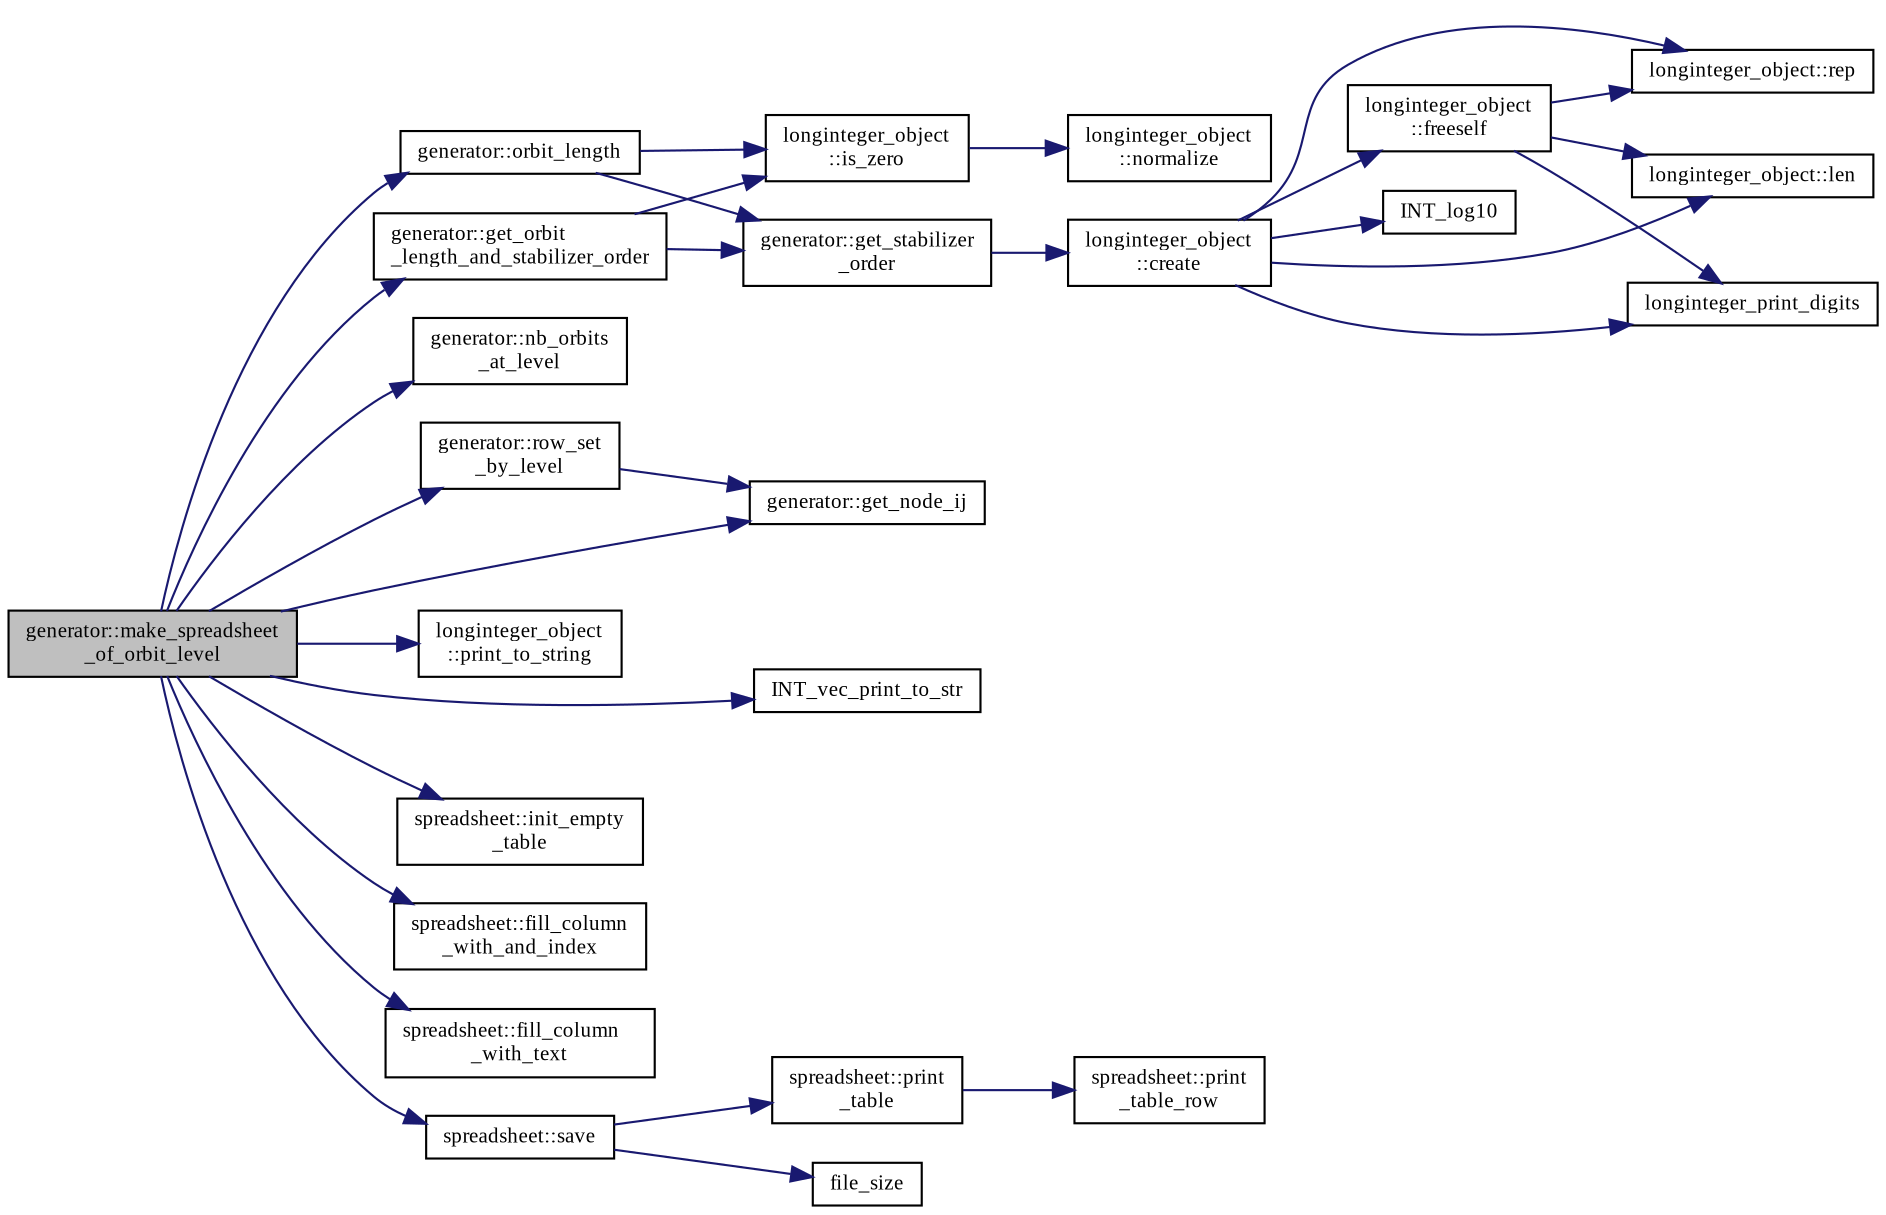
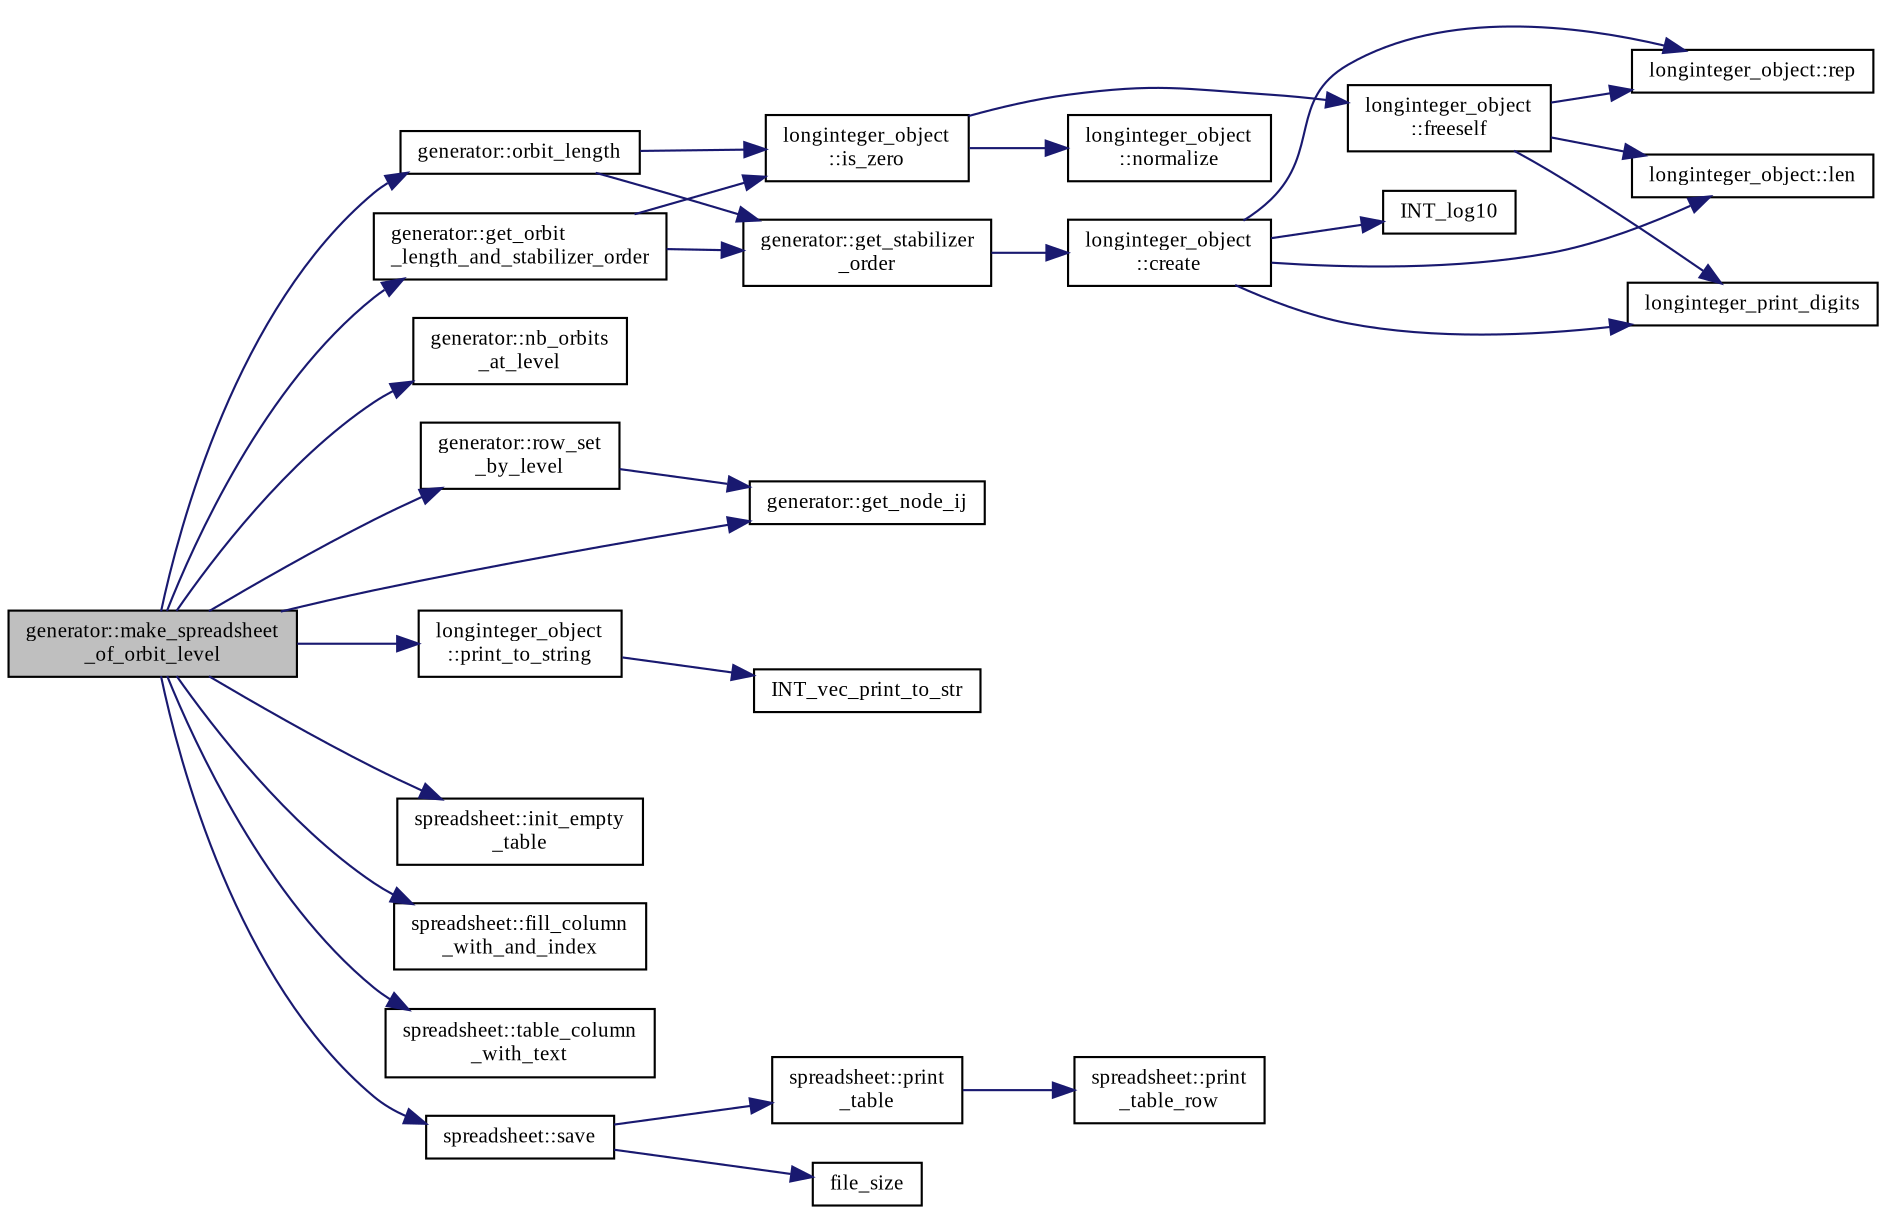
  digraph {
    fontname="Liberation Serif"
    rankdir=LR
    node [color=black fillcolor=white fontname="Liberation Serif" fontsize=10 shape=record style=filled]
    edge [color=midnightblue fontname="Liberation Serif" fontsize=10 labelfontname=Helvetica labelfontsize=10 style=solid]
    n1 [fillcolor=grey75 fontcolor=black height=0.2 label="generator::make_spreadsheet\l_of_orbit_level" width=0.4]
    n2 [height=0.2 label="generator::orbit_length" width=0.4]
    n3 [height=0.2 label="generator::nb_orbits\l_at_level" width=0.4]
    n4 [height=0.2 label="generator::row_set\l_by_level" width=0.4]
    n5 [height=0.2 label="generator::get_node_ij" width=0.4]
    n6 [height=0.2 label=INT_vec_print_to_str width=0.4]
    n7 [height=0.2 label="generator::get_orbit\l_length_and_stabilizer_order" width=0.4]
    n8 [height=0.2 label="longinteger_object\l::print_to_string" width=0.4]
    n9 [height=0.2 label="spreadsheet::init_empty\l_table" width=0.4]
    n10 [height=0.2 label="spreadsheet::fill_column\l_with_and_index" width=0.4]
-   n11 [height=0.2 label="spreadsheet::fill_column\l_with_text" width=0.4]
+   n11 [height=0.2 label="spreadsheet::table_column\l_with_text" width=0.4]
    n12 [height=0.2 label="spreadsheet::save" width=0.4]
    n13 [height=0.2 label="generator::get_stabilizer\l_order" width=0.4]
    n14 [height=0.2 label="longinteger_object\l::is_zero" width=0.4]
    n15 [height=0.2 label="spreadsheet::print\l_table" width=0.4]
    n16 [height=0.2 label=file_size width=0.4]
    n17 [height=0.2 label="longinteger_object\l::create" width=0.4]
    n18 [height=0.2 label="longinteger_object\l::normalize" width=0.4]
    n19 [height=0.2 label="longinteger_object\l::freeself" width=0.4]
    n20 [height=0.2 label=longinteger_print_digits width=0.4]
    n21 [height=0.2 label="longinteger_object::rep" width=0.4]
    n22 [height=0.2 label="longinteger_object::len" width=0.4]
    n23 [height=0.2 label=INT_log10 width=0.4]
    n24 [height=0.2 label="spreadsheet::print\l_table_row" width=0.4]
    n1 -> n2
    n1 -> n3
    n1 -> n4
    n1 -> n5
-   n1 -> n6
+   n8 -> n6
    n1 -> n7
    n1 -> n8
    n1 -> n9
    n1 -> n10
    n1 -> n11
    n1 -> n12
    n2 -> n13
    n2 -> n14
    n4 -> n5
    n7 -> n13
    n7 -> n14
    n12 -> n15
    n12 -> n16
    n13 -> n17
    n14 -> n18
    n15 -> n24
-   n17 -> n19
+   n14 -> n19
    n17 -> n20
    n17 -> n21
    n17 -> n22
    n17 -> n23
    n19 -> n20
    n19 -> n21
    n19 -> n22
  }
